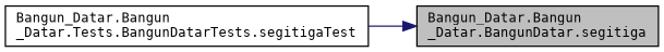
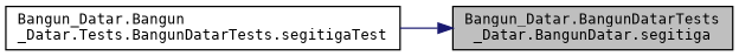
  digraph {
    rankdir=RL
    fontname="DejaVu Sans Mono"
    node [color=black fontname="DejaVu Sans Mono" fontsize=10 shape=record style=filled]
-   n1 [fillcolor=grey75 fontcolor=black height=0.2 label="Bangun_Datar.Bangun\l_Datar.BangunDatar.segitiga" width=0.4]
+   n1 [fillcolor=grey75 fontcolor=black height=0.2 label="Bangun_Datar.BangunDatarTests\l_Datar.BangunDatar.segitiga" width=0.4]
    n2 [fillcolor=white height=0.2 label="Bangun_Datar.Bangun\l_Datar.Tests.BangunDatarTests.segitigaTest" width=0.4]
    n1 -> n2 [color=midnightblue dir=back fontname="DejaVu Sans Mono" fontsize=10 labelfontname=Helvetica labelfontsize=10 style=solid]
  }
